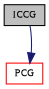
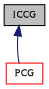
  digraph {
    fontname="PT Serif"
    node [fontname="PT Serif" fontsize=10 shape=record]
    n1 [color=black fillcolor=grey75 fontcolor=black height=0.2 label=ICCG style=filled width=0.4]
    n2 [color=red height=0.2 label=PCG width=0.4]
-   n2 -> n1 [color=midnightblue dir=back fontname="PT Serif" fontsize=10 labelfontname=FreeSans labelfontsize=10 style=solid]
+   n1 -> n2 [color=midnightblue dir=back fontname="PT Serif" fontsize=10 labelfontname=FreeSans labelfontsize=10 style=solid]
  }
